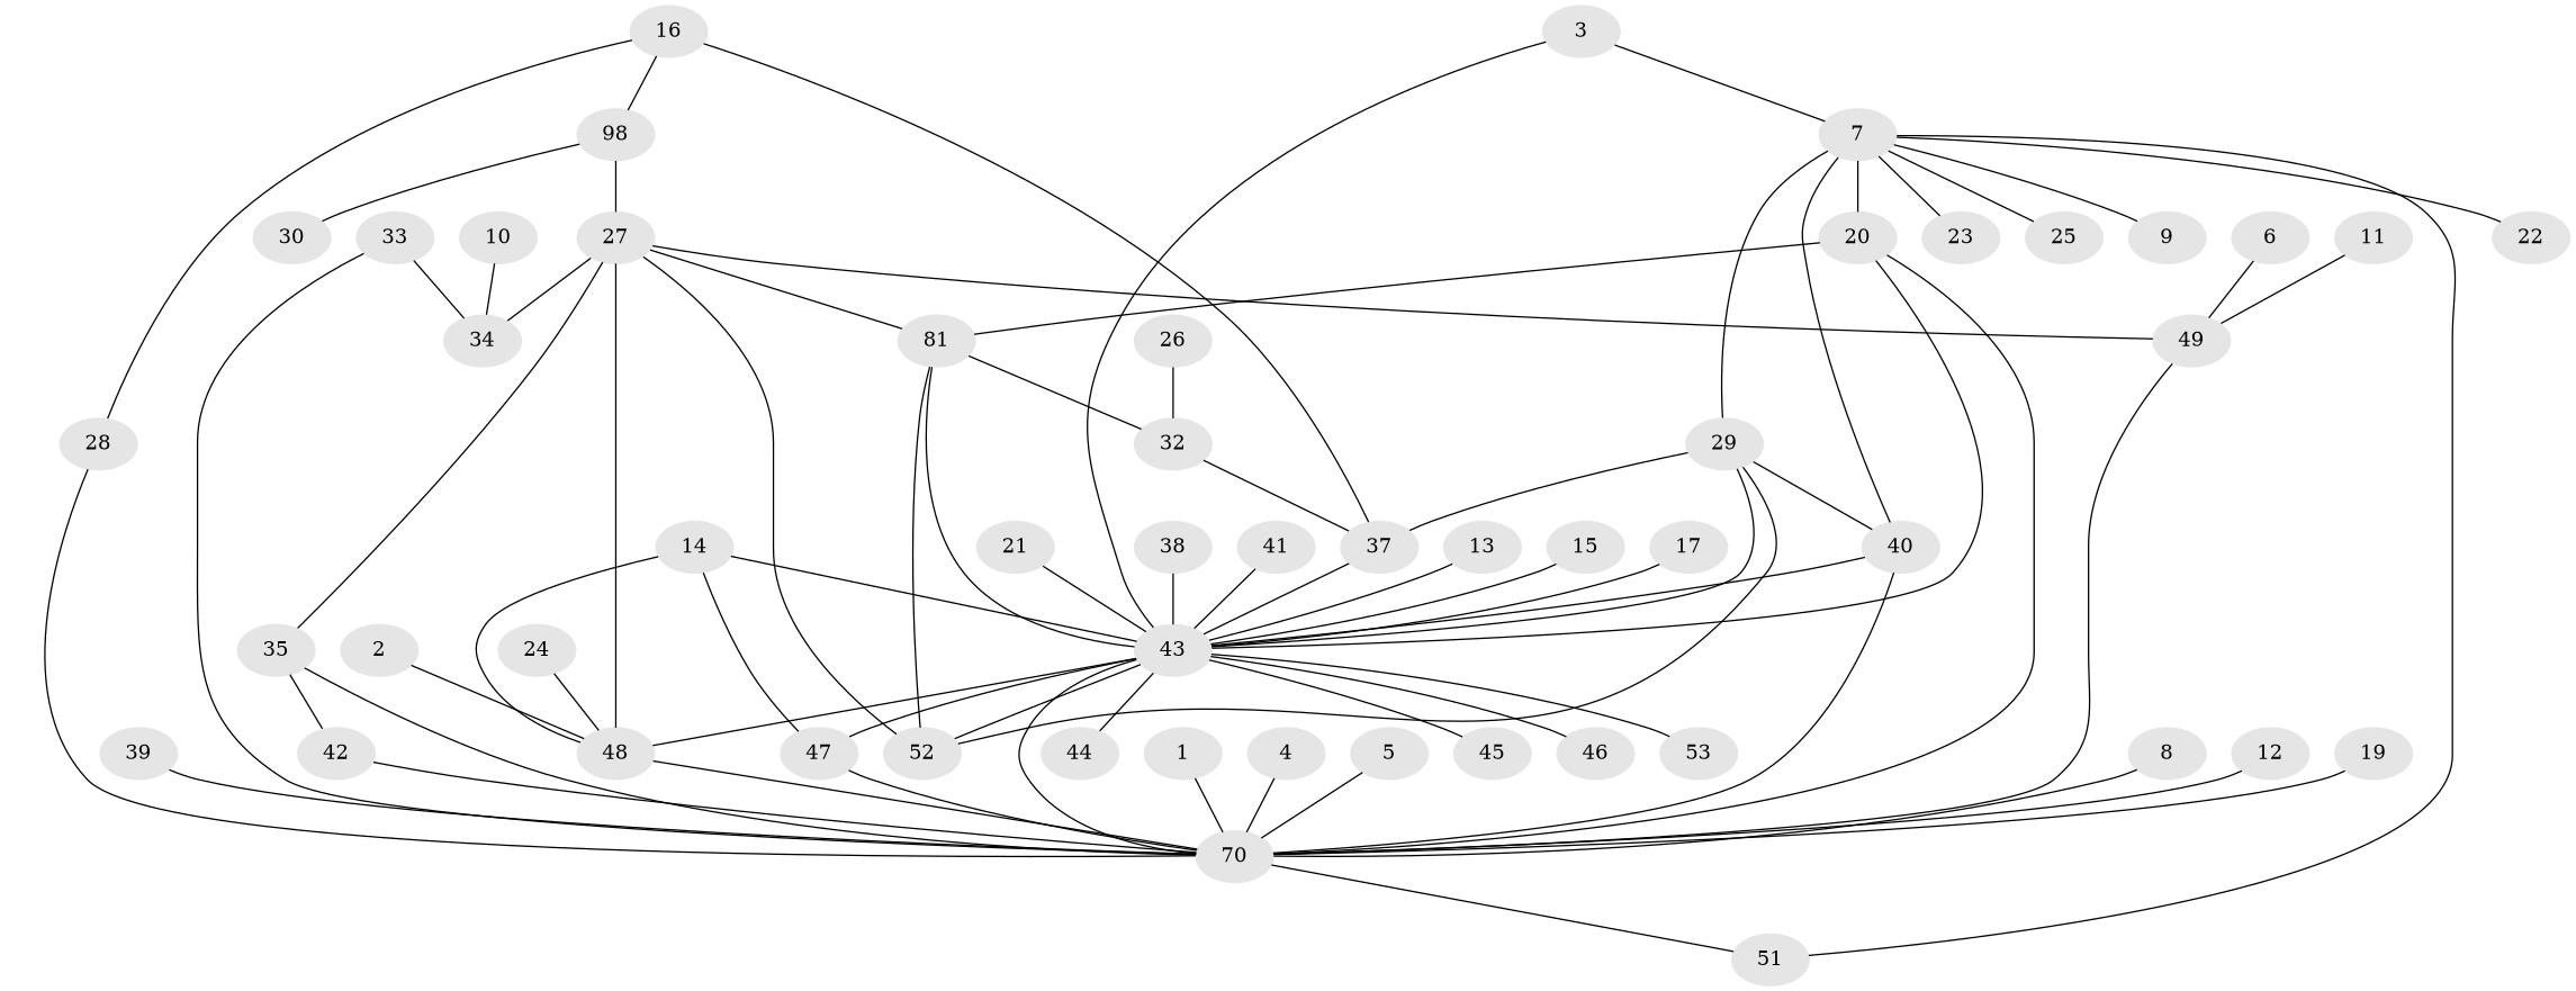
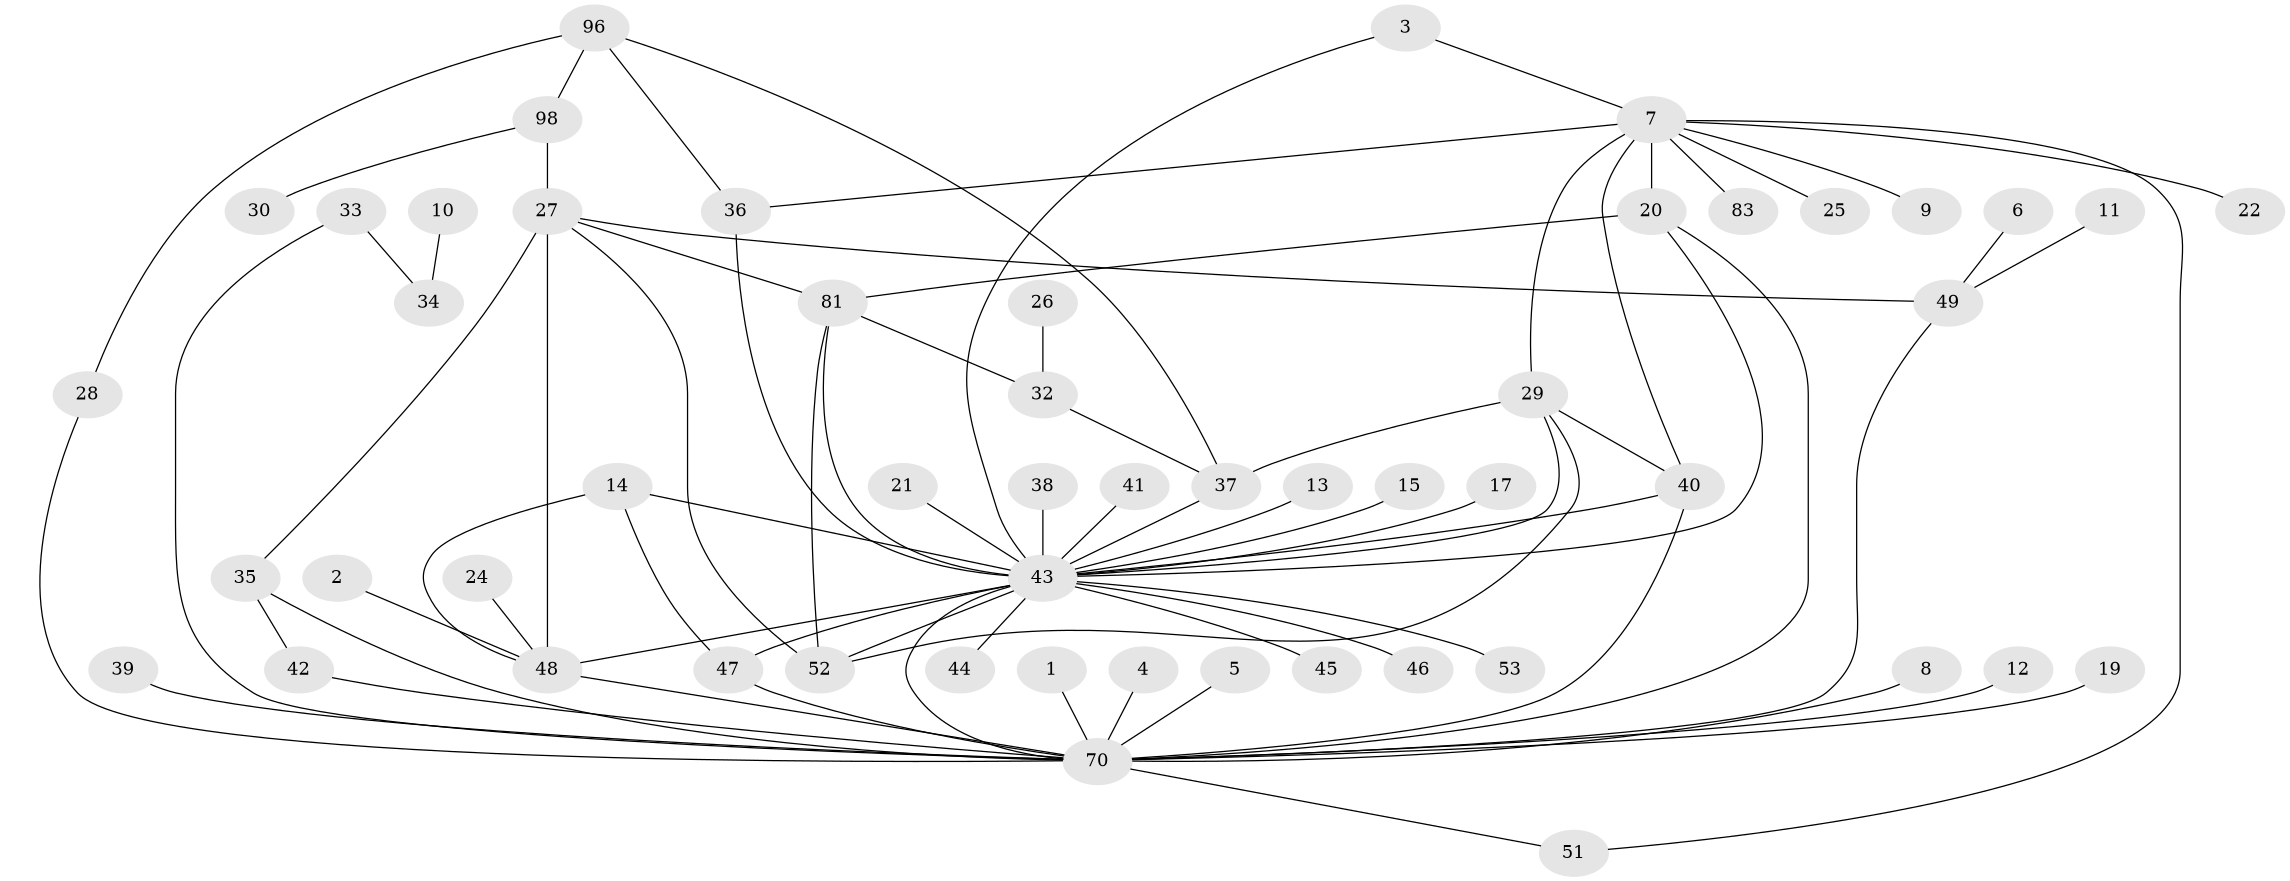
  graph {
    node [color=gray90 style=filled]
    edge [weight=1.0]
    n1 [label=70]
    1
    51
    2
    48
    3
    7
    43
    9
    20
    22
-   23
+   23 [label=83]
    25
    29
+   36
    40
    47
    52
    44
    45
    46
    53
    4
    5
    6
    49
    n27 [label=81]
    37
    8
    10
    34
    11
    12
    13
    14
    15
-   16
+   16 [label=96]
    n38 [label=98]
    28
    27
    30
    17
    35
    19
    32
    21
    24
    26
    42
    33
    38
    39
    41
    n1 -- 51
    1 -- n1
    2 -- 48
    48 -- n1
    3 -- 7
    3 -- 43
    7 -- 51
    7 -- 9
    7 -- 20
    7 -- 22
    7 -- 23
    7 -- 25
    7 -- 29
+   7 -- 36 [weight=2.0]
    7 -- 40
    43 -- n1
    43 -- 48
    43 -- 47
    43 -- 52
    43 -- 44
    43 -- 45
    43 -- 46
    43 -- 53
    20 -- n1
    20 -- 43
    20 -- n27
    29 -- 43 [weight=2.0]
    29 -- 40
    29 -- 52
    29 -- 37
+   36 -- 43 [weight=2.0]
    40 -- n1
    40 -- 43
    47 -- n1
    4 -- n1
    5 -- n1
    6 -- 49
    49 -- n1
    n27 -- 43 [weight=2.0]
    n27 -- 52
    n27 -- 32
    37 -- 43
    8 -- n1
    10 -- 34
    11 -- 49
    12 -- n1
    13 -- 43
    14 -- 48
    14 -- 43
    14 -- 47
    15 -- 43
+   16 -- 36
    16 -- 37
    16 -- n38
    16 -- 28
    n38 -- 27
    n38 -- 30
    28 -- n1
    27 -- 48 [weight=3.0]
    27 -- 52
    27 -- 49
    27 -- n27
-   27 -- 34
    27 -- 35
    17 -- 43
    35 -- n1
    35 -- 42
    19 -- n1
    32 -- 37
    21 -- 43
    24 -- 48
    26 -- 32
    42 -- n1
    33 -- n1
    33 -- 34
    38 -- 43
    39 -- n1
    41 -- 43
  }
